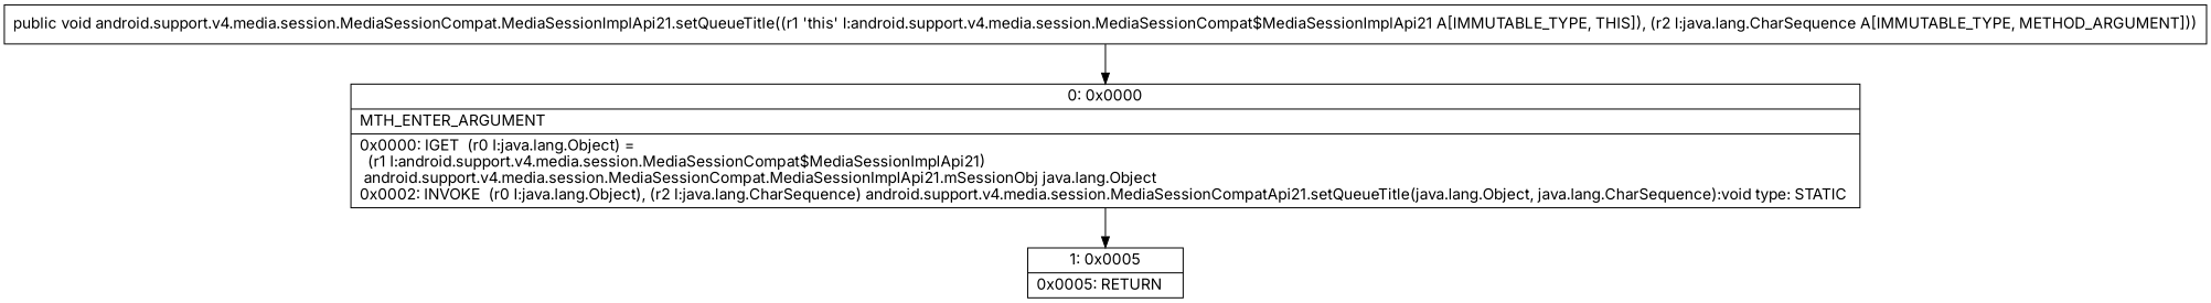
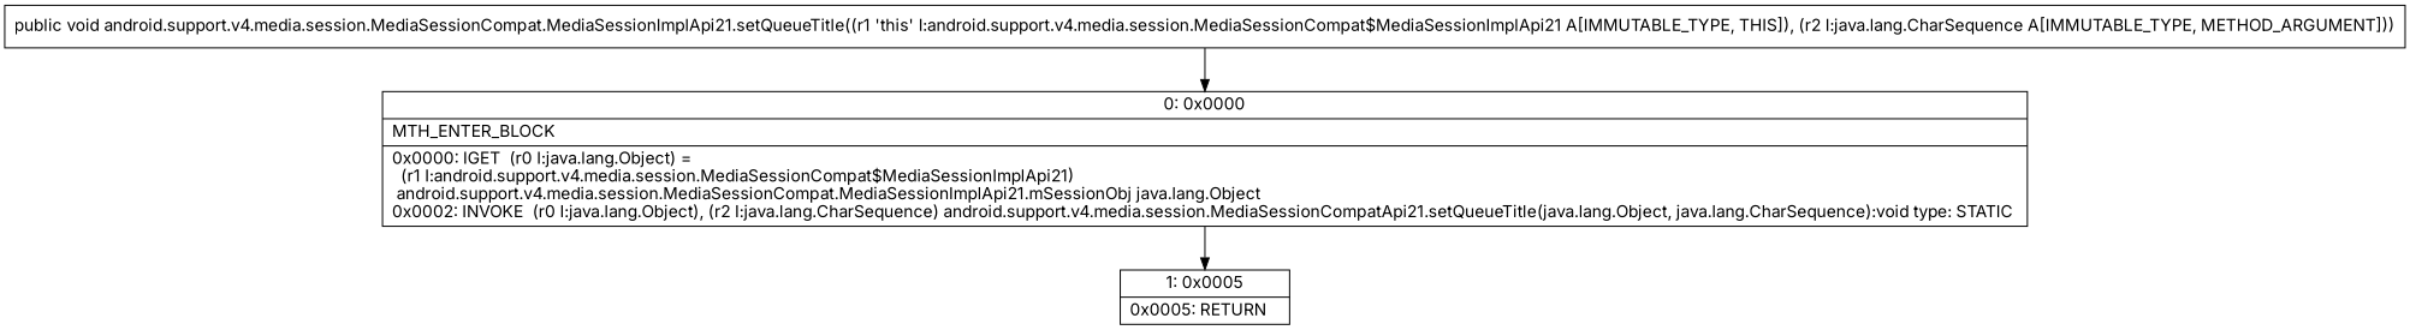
  digraph {
    fontname=Inter
    node [shape=record fontname=Inter]
    edge [fontname=Inter]
-   n1 [label="{0\:\ 0x0000|MTH_ENTER_ARGUMENT\l|0x0000: IGET  (r0 I:java.lang.Object) = \l  (r1 I:android.support.v4.media.session.MediaSessionCompat$MediaSessionImplApi21)\l android.support.v4.media.session.MediaSessionCompat.MediaSessionImplApi21.mSessionObj java.lang.Object \l0x0002: INVOKE  (r0 I:java.lang.Object), (r2 I:java.lang.CharSequence) android.support.v4.media.session.MediaSessionCompatApi21.setQueueTitle(java.lang.Object, java.lang.CharSequence):void type: STATIC \l}"]
+   n1 [label="{0\:\ 0x0000|MTH_ENTER_BLOCK\l|0x0000: IGET  (r0 I:java.lang.Object) = \l  (r1 I:android.support.v4.media.session.MediaSessionCompat$MediaSessionImplApi21)\l android.support.v4.media.session.MediaSessionCompat.MediaSessionImplApi21.mSessionObj java.lang.Object \l0x0002: INVOKE  (r0 I:java.lang.Object), (r2 I:java.lang.CharSequence) android.support.v4.media.session.MediaSessionCompatApi21.setQueueTitle(java.lang.Object, java.lang.CharSequence):void type: STATIC \l}"]
    n2 [label="{1\:\ 0x0005|0x0005: RETURN   \l}"]
    n3 [label="{public void android.support.v4.media.session.MediaSessionCompat.MediaSessionImplApi21.setQueueTitle((r1 'this' I:android.support.v4.media.session.MediaSessionCompat$MediaSessionImplApi21 A[IMMUTABLE_TYPE, THIS]), (r2 I:java.lang.CharSequence A[IMMUTABLE_TYPE, METHOD_ARGUMENT])) }"]
    n1 -> n2
    n3 -> n1
  }
